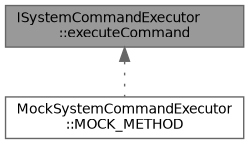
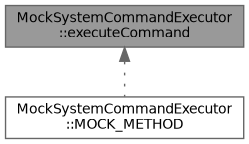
  digraph {
    rankdir=TB
    node [fontname=Helvetica fontsize=10 shape=box style=filled]
-   n1 [color=gray40 fillcolor=grey60 fontcolor=black height=0.2 label="ISystemCommandExecutor\l::executeCommand" width=0.4]
+   n1 [color=gray40 fillcolor=grey60 fontcolor=black height=0.2 label="MockSystemCommandExecutor\l::executeCommand" width=0.4]
    n2 [color=grey40 fillcolor=white height=0.2 label="MockSystemCommandExecutor\l::MOCK_METHOD" width=0.4]
    n1 -> n2 [color=gray40 dir=back fontname=Helvetica fontsize=10 labelfontname=Helvetica labelfontsize=10 style=dotted]
  }
